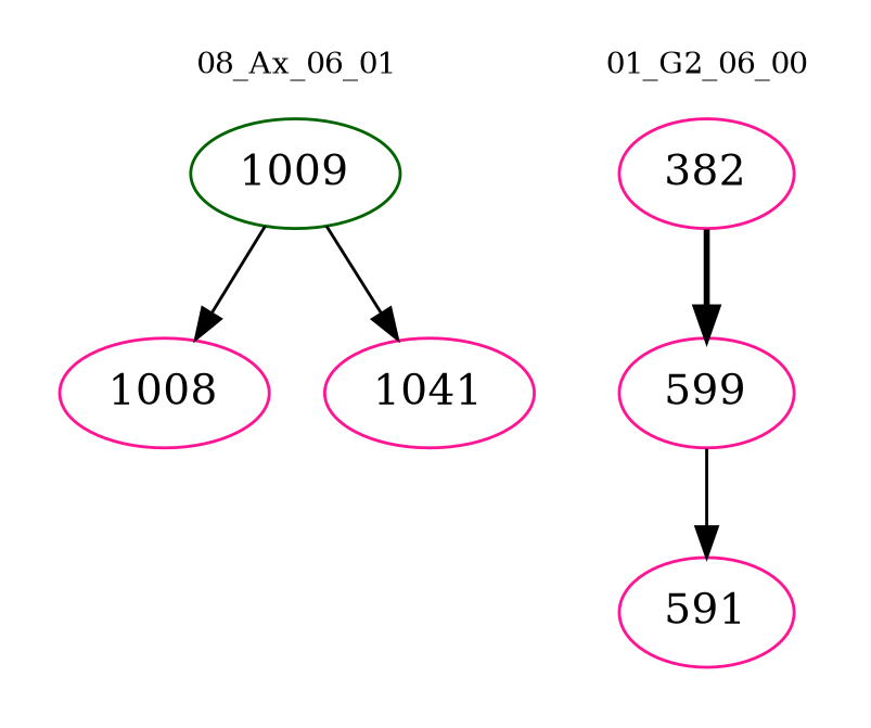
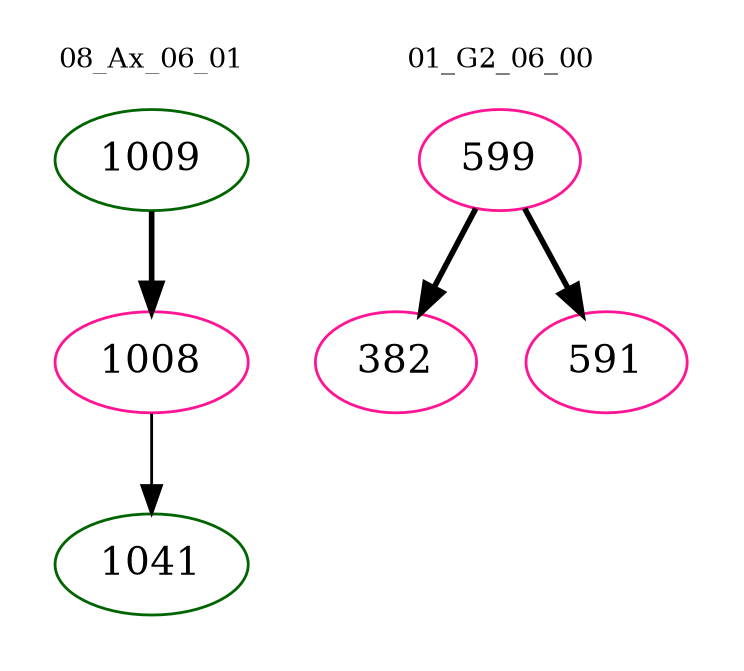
  digraph {
    node [color=deeppink]
    edge [color=black style=bold]
    n1 [color=darkgreen label=1009]
    n2 [label=1008]
-   n3 [label=1041]
+   n3 [color=darkgreen label=1041]
    n4 [label=382]
    n5 [label=599]
    n6 [label=591]
    subgraph cluster_1 {
      color=white
      fontsize=10
      label="08_Ax_06_01"
      n1
      n2
      n3
    }
    subgraph cluster_2 {
      color=white
      fontsize=10
      label="01_G2_06_00"
      n4
      n5
      n6
    }
-   n1 -> n2 [style=solid]
-   n1 -> n3 [style=solid]
-   n4 -> n5
-   n5 -> n6 [style=solid]
+   n1 -> n2
+   n2 -> n3 [style=solid]
+   n5 -> n4
+   n5 -> n6
  }
